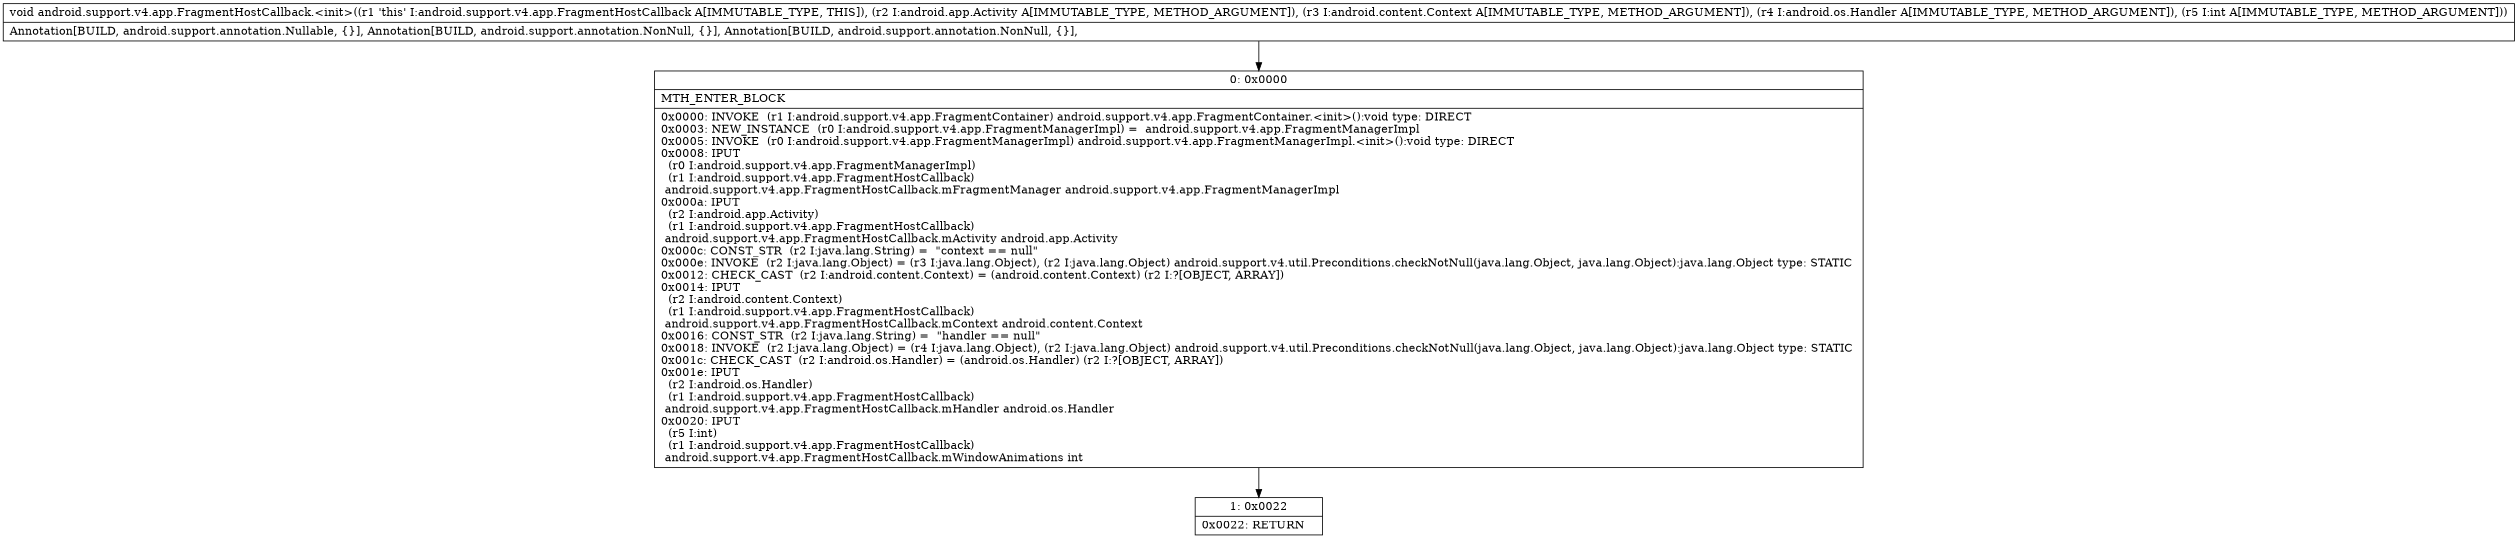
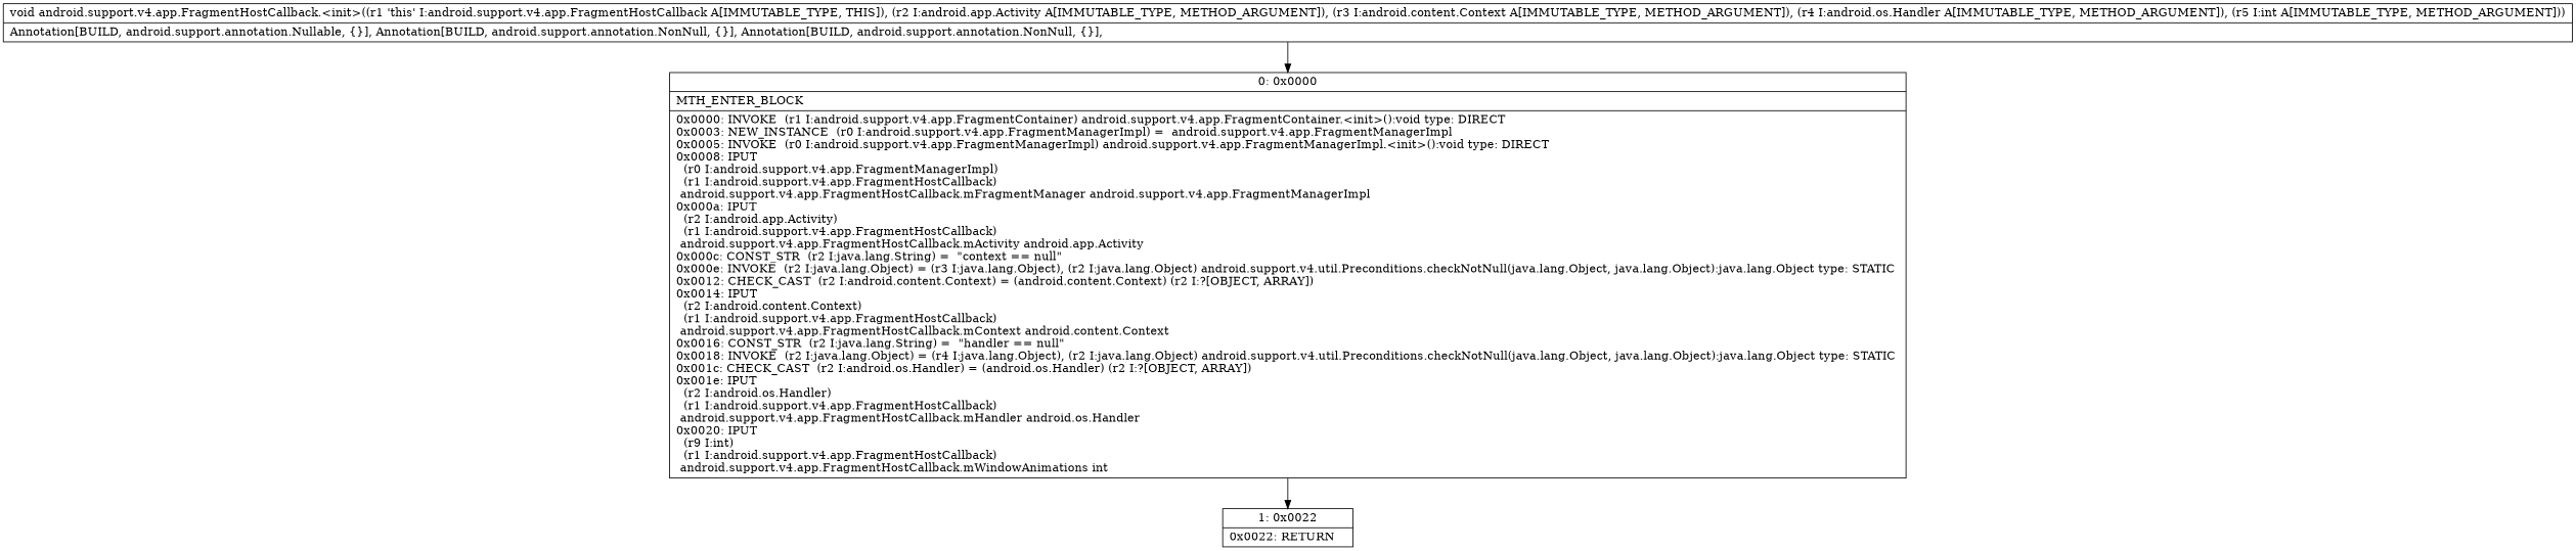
  digraph {
    node [shape=record]
-   n1 [label="{0\:\ 0x0000|MTH_ENTER_BLOCK\l|0x0000: INVOKE  (r1 I:android.support.v4.app.FragmentContainer) android.support.v4.app.FragmentContainer.\<init\>():void type: DIRECT \l0x0003: NEW_INSTANCE  (r0 I:android.support.v4.app.FragmentManagerImpl) =  android.support.v4.app.FragmentManagerImpl \l0x0005: INVOKE  (r0 I:android.support.v4.app.FragmentManagerImpl) android.support.v4.app.FragmentManagerImpl.\<init\>():void type: DIRECT \l0x0008: IPUT  \l  (r0 I:android.support.v4.app.FragmentManagerImpl)\l  (r1 I:android.support.v4.app.FragmentHostCallback)\l android.support.v4.app.FragmentHostCallback.mFragmentManager android.support.v4.app.FragmentManagerImpl \l0x000a: IPUT  \l  (r2 I:android.app.Activity)\l  (r1 I:android.support.v4.app.FragmentHostCallback)\l android.support.v4.app.FragmentHostCallback.mActivity android.app.Activity \l0x000c: CONST_STR  (r2 I:java.lang.String) =  \"context == null\" \l0x000e: INVOKE  (r2 I:java.lang.Object) = (r3 I:java.lang.Object), (r2 I:java.lang.Object) android.support.v4.util.Preconditions.checkNotNull(java.lang.Object, java.lang.Object):java.lang.Object type: STATIC \l0x0012: CHECK_CAST  (r2 I:android.content.Context) = (android.content.Context) (r2 I:?[OBJECT, ARRAY]) \l0x0014: IPUT  \l  (r2 I:android.content.Context)\l  (r1 I:android.support.v4.app.FragmentHostCallback)\l android.support.v4.app.FragmentHostCallback.mContext android.content.Context \l0x0016: CONST_STR  (r2 I:java.lang.String) =  \"handler == null\" \l0x0018: INVOKE  (r2 I:java.lang.Object) = (r4 I:java.lang.Object), (r2 I:java.lang.Object) android.support.v4.util.Preconditions.checkNotNull(java.lang.Object, java.lang.Object):java.lang.Object type: STATIC \l0x001c: CHECK_CAST  (r2 I:android.os.Handler) = (android.os.Handler) (r2 I:?[OBJECT, ARRAY]) \l0x001e: IPUT  \l  (r2 I:android.os.Handler)\l  (r1 I:android.support.v4.app.FragmentHostCallback)\l android.support.v4.app.FragmentHostCallback.mHandler android.os.Handler \l0x0020: IPUT  \l  (r5 I:int)\l  (r1 I:android.support.v4.app.FragmentHostCallback)\l android.support.v4.app.FragmentHostCallback.mWindowAnimations int \l}"]
+   n1 [label="{0\:\ 0x0000|MTH_ENTER_BLOCK\l|0x0000: INVOKE  (r1 I:android.support.v4.app.FragmentContainer) android.support.v4.app.FragmentContainer.\<init\>():void type: DIRECT \l0x0003: NEW_INSTANCE  (r0 I:android.support.v4.app.FragmentManagerImpl) =  android.support.v4.app.FragmentManagerImpl \l0x0005: INVOKE  (r0 I:android.support.v4.app.FragmentManagerImpl) android.support.v4.app.FragmentManagerImpl.\<init\>():void type: DIRECT \l0x0008: IPUT  \l  (r0 I:android.support.v4.app.FragmentManagerImpl)\l  (r1 I:android.support.v4.app.FragmentHostCallback)\l android.support.v4.app.FragmentHostCallback.mFragmentManager android.support.v4.app.FragmentManagerImpl \l0x000a: IPUT  \l  (r2 I:android.app.Activity)\l  (r1 I:android.support.v4.app.FragmentHostCallback)\l android.support.v4.app.FragmentHostCallback.mActivity android.app.Activity \l0x000c: CONST_STR  (r2 I:java.lang.String) =  \"context == null\" \l0x000e: INVOKE  (r2 I:java.lang.Object) = (r3 I:java.lang.Object), (r2 I:java.lang.Object) android.support.v4.util.Preconditions.checkNotNull(java.lang.Object, java.lang.Object):java.lang.Object type: STATIC \l0x0012: CHECK_CAST  (r2 I:android.content.Context) = (android.content.Context) (r2 I:?[OBJECT, ARRAY]) \l0x0014: IPUT  \l  (r2 I:android.content.Context)\l  (r1 I:android.support.v4.app.FragmentHostCallback)\l android.support.v4.app.FragmentHostCallback.mContext android.content.Context \l0x0016: CONST_STR  (r2 I:java.lang.String) =  \"handler == null\" \l0x0018: INVOKE  (r2 I:java.lang.Object) = (r4 I:java.lang.Object), (r2 I:java.lang.Object) android.support.v4.util.Preconditions.checkNotNull(java.lang.Object, java.lang.Object):java.lang.Object type: STATIC \l0x001c: CHECK_CAST  (r2 I:android.os.Handler) = (android.os.Handler) (r2 I:?[OBJECT, ARRAY]) \l0x001e: IPUT  \l  (r2 I:android.os.Handler)\l  (r1 I:android.support.v4.app.FragmentHostCallback)\l android.support.v4.app.FragmentHostCallback.mHandler android.os.Handler \l0x0020: IPUT  \l  (r9 I:int)\l  (r1 I:android.support.v4.app.FragmentHostCallback)\l android.support.v4.app.FragmentHostCallback.mWindowAnimations int \l}"]
    n2 [label="{1\:\ 0x0022|0x0022: RETURN   \l}"]
    n3 [label="{void android.support.v4.app.FragmentHostCallback.\<init\>((r1 'this' I:android.support.v4.app.FragmentHostCallback A[IMMUTABLE_TYPE, THIS]), (r2 I:android.app.Activity A[IMMUTABLE_TYPE, METHOD_ARGUMENT]), (r3 I:android.content.Context A[IMMUTABLE_TYPE, METHOD_ARGUMENT]), (r4 I:android.os.Handler A[IMMUTABLE_TYPE, METHOD_ARGUMENT]), (r5 I:int A[IMMUTABLE_TYPE, METHOD_ARGUMENT]))  | Annotation[BUILD, android.support.annotation.Nullable, \{\}], Annotation[BUILD, android.support.annotation.NonNull, \{\}], Annotation[BUILD, android.support.annotation.NonNull, \{\}], \l}"]
    n1 -> n2
    n3 -> n1
  }
